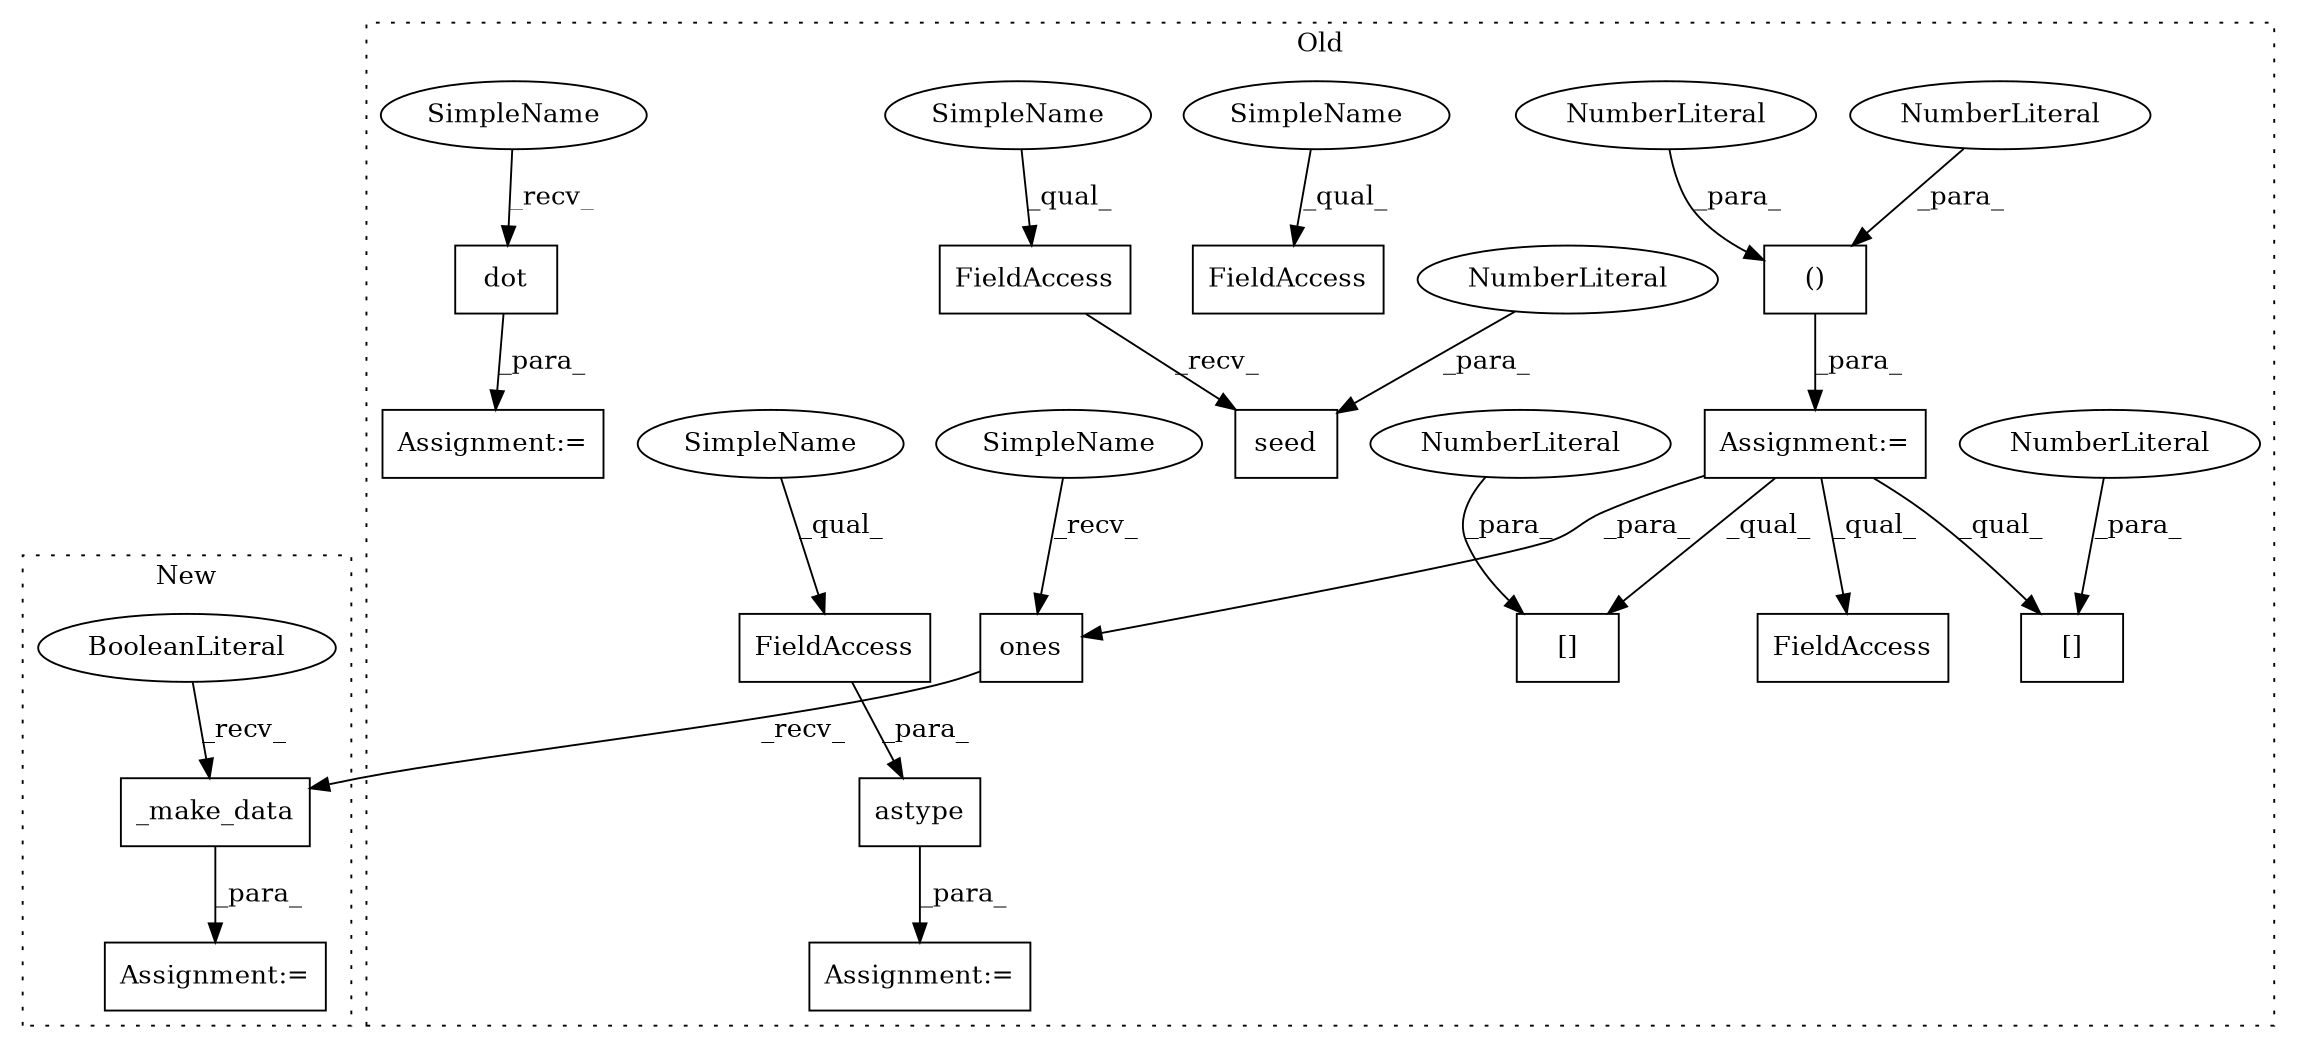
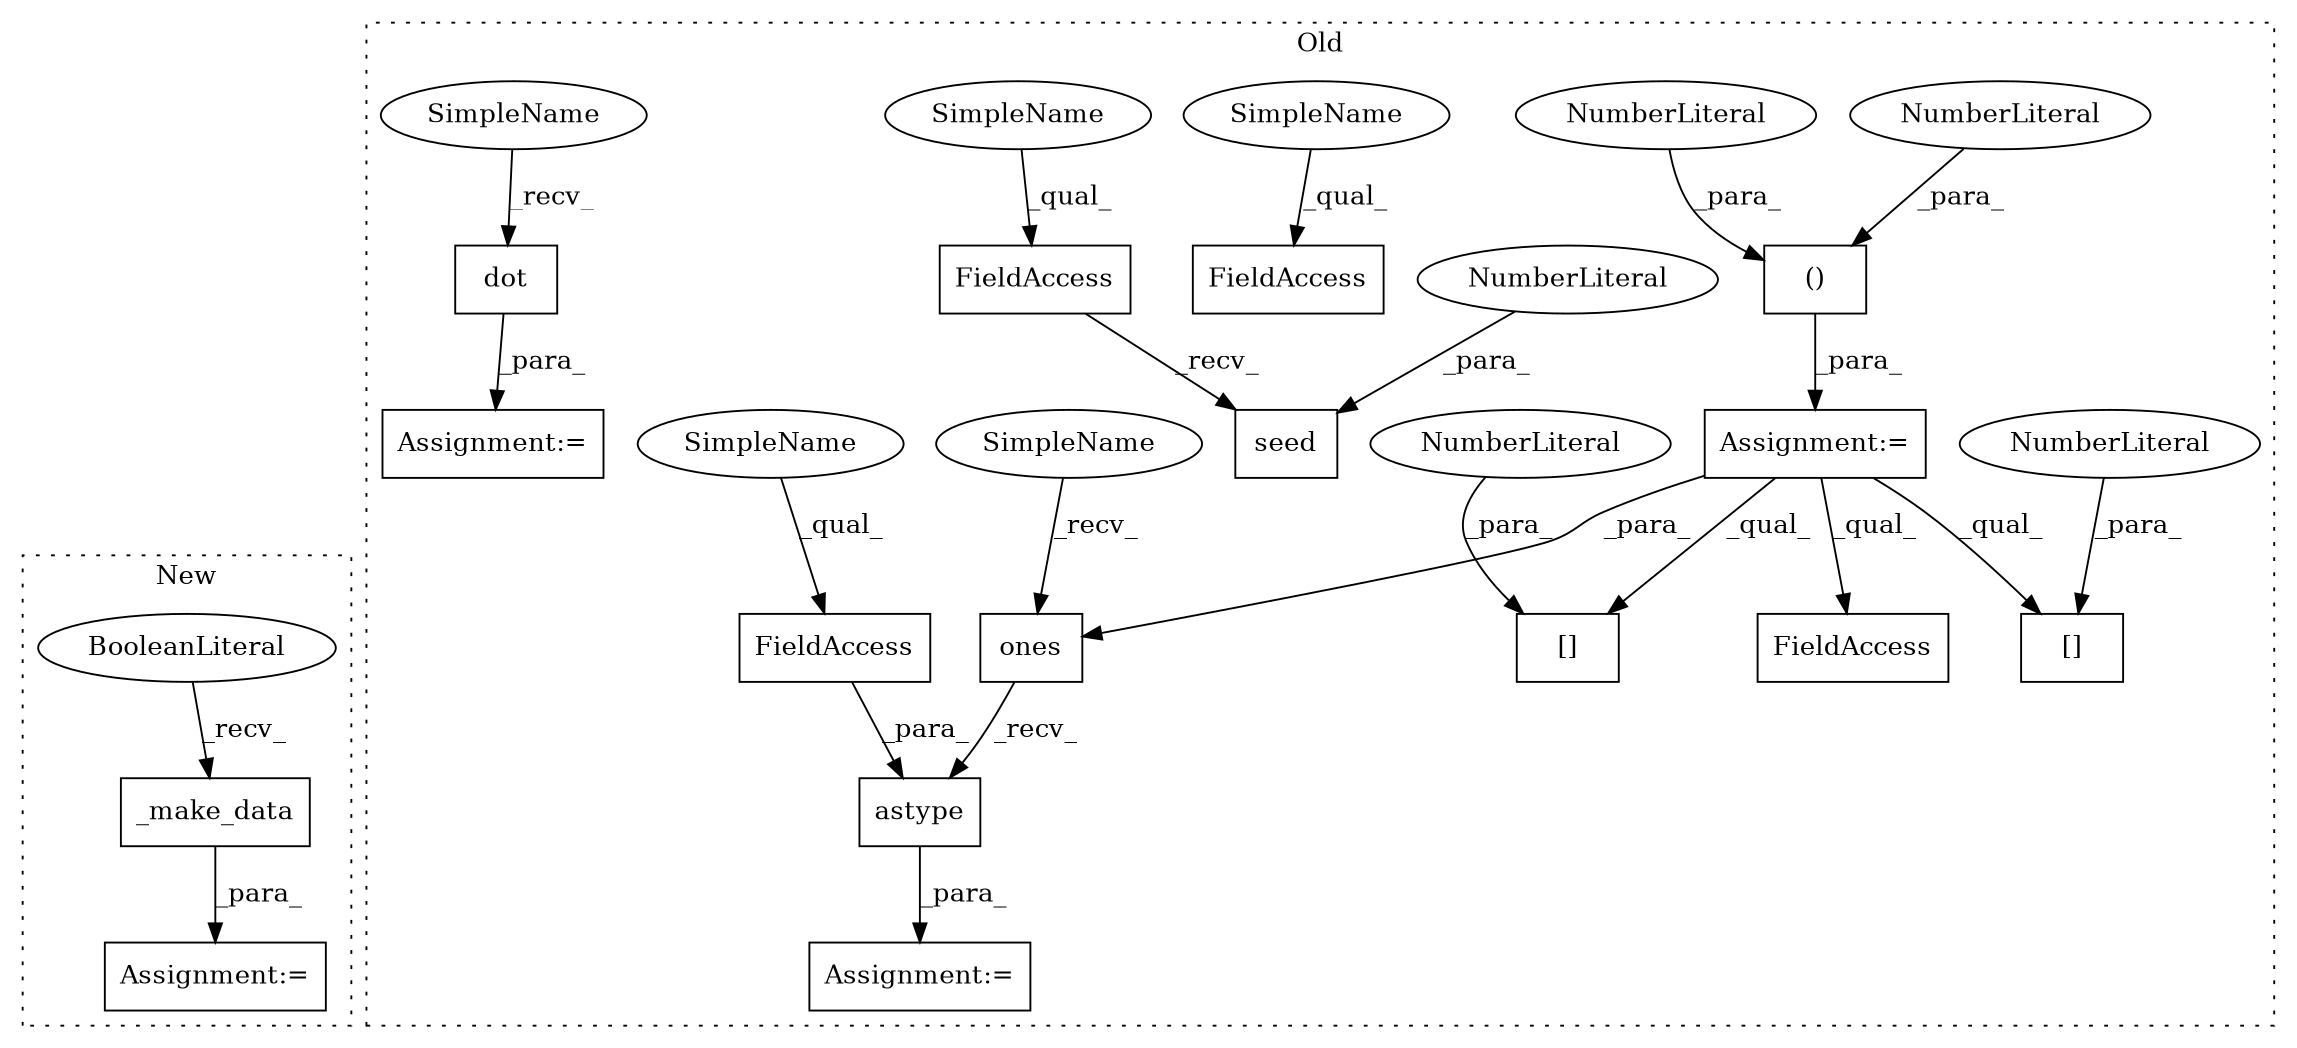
  digraph {
    node [a=32 l=1 s=6337 shape=box]
    n1 [l="7,1" label=astype s="6330,6347"]
    n2 [a=22 l=10 label=FieldAccess]
    n3 [l="5,1" label=ones s="6313,6328"]
    n4 [a=7 l=6 label="Assignment:=" s=5982]
    n5 [a=22 l=7 label=FieldAccess s=6318]
    n6 [a=7 label="Assignment:=" s=6306]
    n7 [a=106 l=17 label="()" s=5988]
    n8 [a=2 l="4,1" label="[]" s="6151,6156"]
    n9 [a=34 l=2 label=NumberLiteral s=5988 shape=ellipse]
    n10 [a=2 l="4,1" label="[]" s="6160,6165"]
    n11 [a=34 label=NumberLiteral s=6164 shape=ellipse]
    n12 [a=34 label=NumberLiteral s=6155 shape=ellipse]
    n13 [a=34 l=2 label=NumberLiteral s=6003 shape=ellipse]
    n14 [l="4,1" label=dot s="6275,6295"]
    n15 [a=22 l=12 label=FieldAccess s=6112]
    n16 [l="5,1" label=seed s="6125,6131"]
    n17 [a=34 label=NumberLiteral s=6130 shape=ellipse]
    n18 [a=22 l=12 label=FieldAccess s=6238]
    n19 [a=7 label="Assignment:=" s=6268]
    n20 [a=42 l=5 label=SimpleName s=6238 shape=ellipse]
    n21 [a=42 l=5 label=SimpleName s=6112 shape=ellipse]
    n22 [a=42 l=5 label=SimpleName shape=ellipse]
    n23 [a=42 l=5 label=SimpleName s=6307 shape=ellipse]
    n24 [a=42 l=5 label=SimpleName s=6269 shape=ellipse]
    n25 [l="11,1" label=_make_data s="7442,7457"]
    n26 [a=9 l=4 label=BooleanLiteral s=7453 shape=ellipse]
    n27 [a=7 l=2 label="Assignment:=" s=7440]
    subgraph cluster_1 {
      label=Old
      style=dotted
      n1
      n2
      n3
      n4
      n5
      n6
      n7
      n8
      n9
      n10
      n11
      n12
      n13
      n14
      n15
      n16
      n17
      n18
      n19
      n20
      n21
      n22
      n23
      n24
    }
    subgraph cluster_2 {
      label=New
      style=dotted
      n25
      n26
      n27
    }
    n1 -> n6 [label=_para_]
    n2 -> n1 [label=_para_]
-   n3 -> n25 [label=_recv_]
+   n3 -> n1 [label=_recv_]
    n4 -> n3 [label=_para_]
    n4 -> n5 [label=_qual_]
    n4 -> n8 [label=_qual_]
    n4 -> n10 [label=_qual_]
    n7 -> n4 [label=_para_]
    n9 -> n7 [label=_para_]
    n11 -> n10 [label=_para_]
    n12 -> n8 [label=_para_]
    n13 -> n7 [label=_para_]
    n14 -> n19 [label=_para_]
    n15 -> n16 [label=_recv_]
    n17 -> n16 [label=_para_]
    n20 -> n18 [label=_qual_]
    n21 -> n15 [label=_qual_]
    n22 -> n2 [label=_qual_]
    n23 -> n3 [label=_recv_]
    n24 -> n14 [label=_recv_]
    n25 -> n27 [label=_para_]
    n26 -> n25 [label=_recv_]
  }
